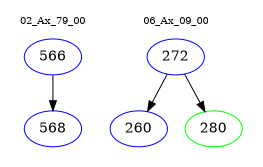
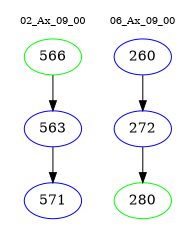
  digraph {
    node [color=blue]
    edge [color=black]
-   n1 [label=568]
-   n3 [label=566]
+   n1 [label=563]
+   n2 [label=571]
+   n3 [color=green label=566]
    n4 [label=272]
    n5 [label=260]
    n6 [color=green label=280]
    subgraph cluster_1 {
      color=white
      fontsize=10
-     label="02_Ax_79_00"
+     label="02_Ax_09_00"
      n1
+     n2
      n3
    }
    subgraph cluster_2 {
      color=white
      fontsize=10
      label="06_Ax_09_00"
      n4
      n5
      n6
    }
+   n1 -> n2
    n3 -> n1
-   n4 -> n5
+   n5 -> n4
    n4 -> n6
  }
